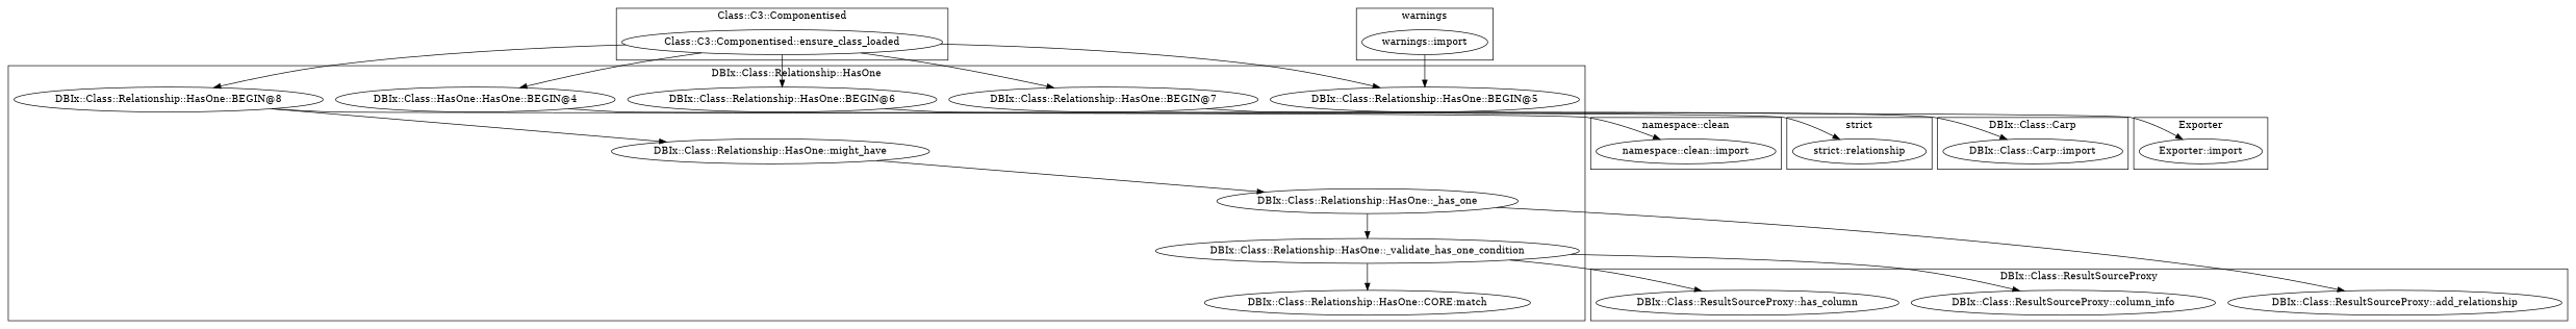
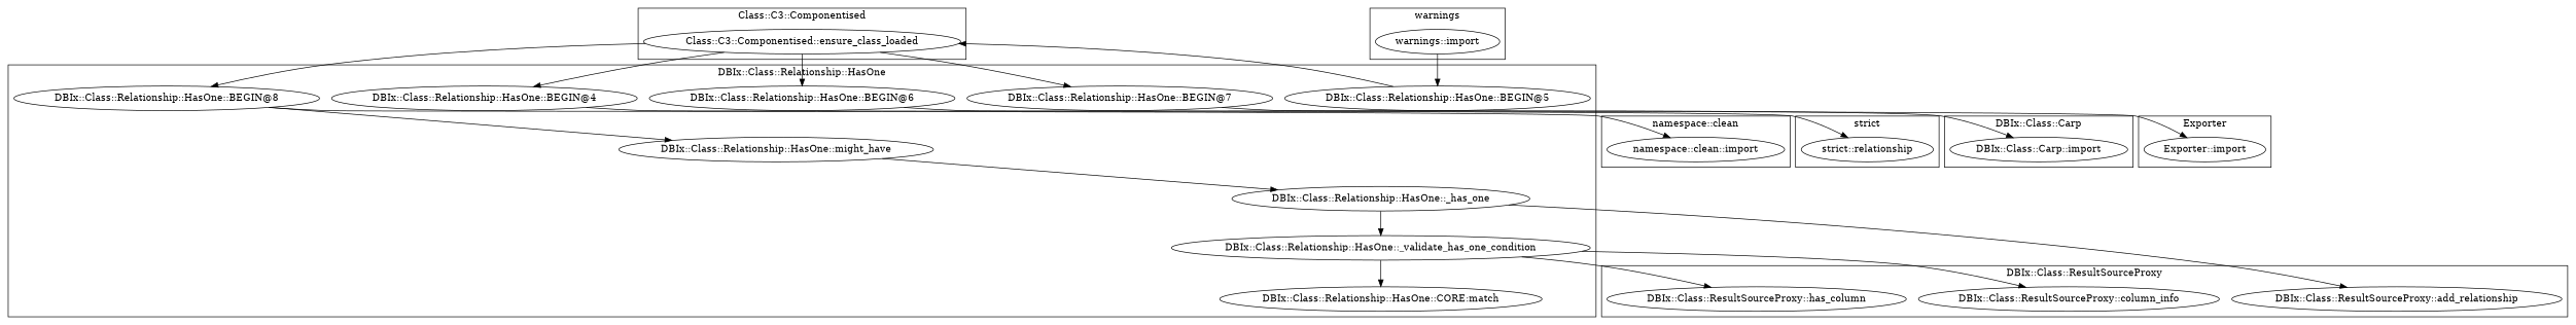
  digraph {
    "namespace::clean::import"
    "DBIx::Class::Carp::import"
    "DBIx::Class::ResultSourceProxy::column_info"
    "DBIx::Class::ResultSourceProxy::has_column"
    "DBIx::Class::ResultSourceProxy::add_relationship"
    "Exporter::import"
    "Class::C3::Componentised::ensure_class_loaded"
    "warnings::import"
    n9 [label="strict::relationship"]
    "DBIx::Class::Relationship::HasOne::BEGIN@8"
    "DBIx::Class::Relationship::HasOne::_validate_has_one_condition"
    "DBIx::Class::Relationship::HasOne::BEGIN@5"
-   "DBIx::Class::Relationship::HasOne::BEGIN@4" [label="DBIx::Class::HasOne::HasOne::BEGIN@4"]
+   "DBIx::Class::Relationship::HasOne::BEGIN@4"
    "DBIx::Class::Relationship::HasOne::BEGIN@6"
    "DBIx::Class::Relationship::HasOne::might_have"
    "DBIx::Class::Relationship::HasOne::BEGIN@7"
    "DBIx::Class::Relationship::HasOne::CORE:match"
    "DBIx::Class::Relationship::HasOne::_has_one"
    subgraph cluster_1 {
      label="namespace::clean"
      "namespace::clean::import"
    }
    subgraph cluster_2 {
      label="DBIx::Class::Carp"
      "DBIx::Class::Carp::import"
    }
    subgraph cluster_3 {
      label="DBIx::Class::ResultSourceProxy"
      "DBIx::Class::ResultSourceProxy::column_info"
      "DBIx::Class::ResultSourceProxy::has_column"
      "DBIx::Class::ResultSourceProxy::add_relationship"
    }
    subgraph cluster_4 {
      label=Exporter
      "Exporter::import"
    }
    subgraph cluster_5 {
      label="Class::C3::Componentised"
      "Class::C3::Componentised::ensure_class_loaded"
    }
    subgraph cluster_6 {
      label=warnings
      "warnings::import"
    }
    subgraph cluster_7 {
      label="strict"
      n9
    }
    subgraph cluster_8 {
      label="DBIx::Class::Relationship::HasOne"
      "DBIx::Class::Relationship::HasOne::BEGIN@8"
      "DBIx::Class::Relationship::HasOne::_validate_has_one_condition"
      "DBIx::Class::Relationship::HasOne::BEGIN@5"
      "DBIx::Class::Relationship::HasOne::BEGIN@4"
      "DBIx::Class::Relationship::HasOne::BEGIN@6"
      "DBIx::Class::Relationship::HasOne::might_have"
      "DBIx::Class::Relationship::HasOne::BEGIN@7"
      "DBIx::Class::Relationship::HasOne::CORE:match"
      "DBIx::Class::Relationship::HasOne::_has_one"
    }
    "Class::C3::Componentised::ensure_class_loaded" -> "DBIx::Class::Relationship::HasOne::BEGIN@8"
-   "Class::C3::Componentised::ensure_class_loaded" -> "DBIx::Class::Relationship::HasOne::BEGIN@5"
+   "DBIx::Class::Relationship::HasOne::BEGIN@5" -> "Class::C3::Componentised::ensure_class_loaded"
    "Class::C3::Componentised::ensure_class_loaded" -> "DBIx::Class::Relationship::HasOne::BEGIN@4"
    "Class::C3::Componentised::ensure_class_loaded" -> "DBIx::Class::Relationship::HasOne::BEGIN@6"
    "Class::C3::Componentised::ensure_class_loaded" -> "DBIx::Class::Relationship::HasOne::BEGIN@7"
    "warnings::import" -> "DBIx::Class::Relationship::HasOne::BEGIN@5"
    "DBIx::Class::Relationship::HasOne::BEGIN@8" -> "namespace::clean::import"
    "DBIx::Class::Relationship::HasOne::BEGIN@8" -> "DBIx::Class::Relationship::HasOne::might_have"
    "DBIx::Class::Relationship::HasOne::_validate_has_one_condition" -> "DBIx::Class::ResultSourceProxy::column_info"
    "DBIx::Class::Relationship::HasOne::_validate_has_one_condition" -> "DBIx::Class::ResultSourceProxy::has_column"
    "DBIx::Class::Relationship::HasOne::_validate_has_one_condition" -> "DBIx::Class::Relationship::HasOne::CORE:match"
    "DBIx::Class::Relationship::HasOne::BEGIN@4" -> n9
    "DBIx::Class::Relationship::HasOne::BEGIN@6" -> "DBIx::Class::Carp::import"
    "DBIx::Class::Relationship::HasOne::might_have" -> "DBIx::Class::Relationship::HasOne::_has_one"
    "DBIx::Class::Relationship::HasOne::BEGIN@7" -> "Exporter::import"
    "DBIx::Class::Relationship::HasOne::_has_one" -> "DBIx::Class::ResultSourceProxy::add_relationship"
    "DBIx::Class::Relationship::HasOne::_has_one" -> "DBIx::Class::Relationship::HasOne::_validate_has_one_condition"
  }
